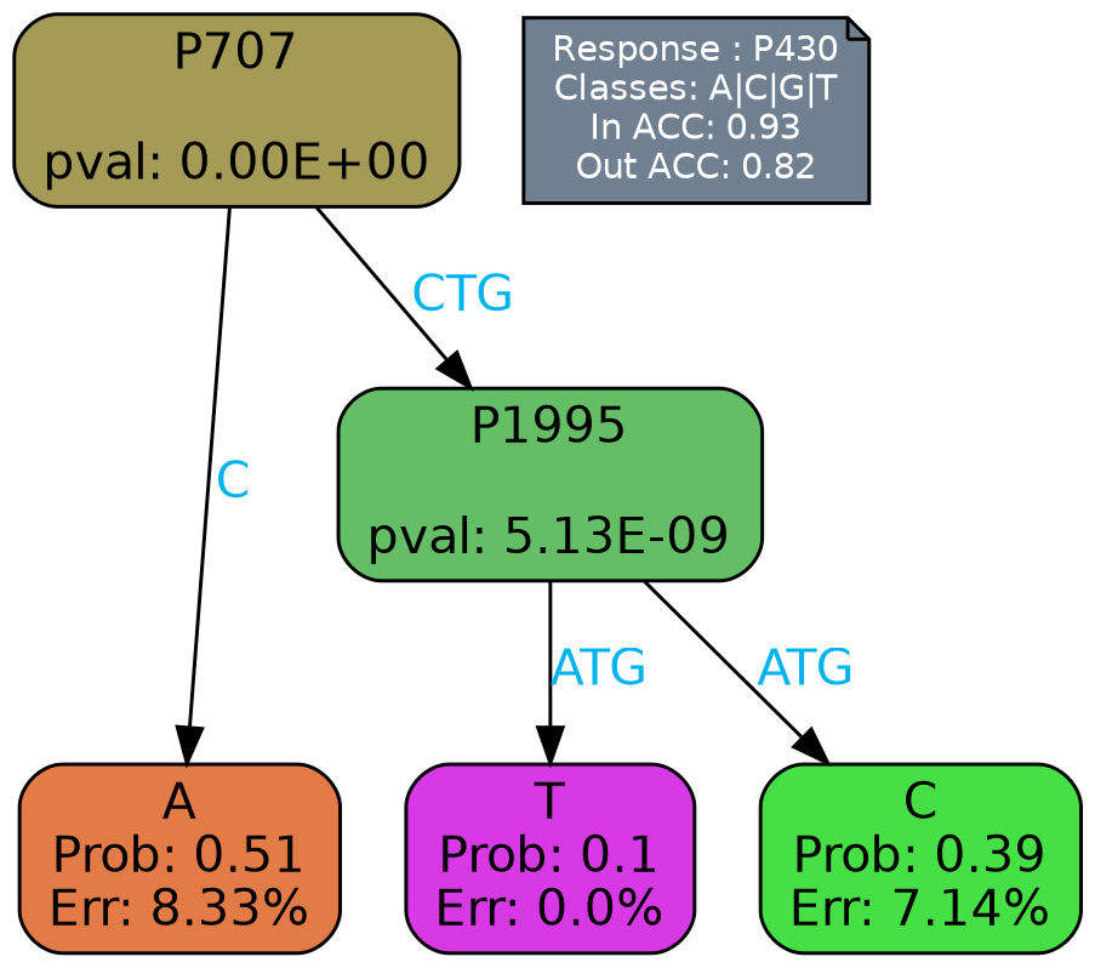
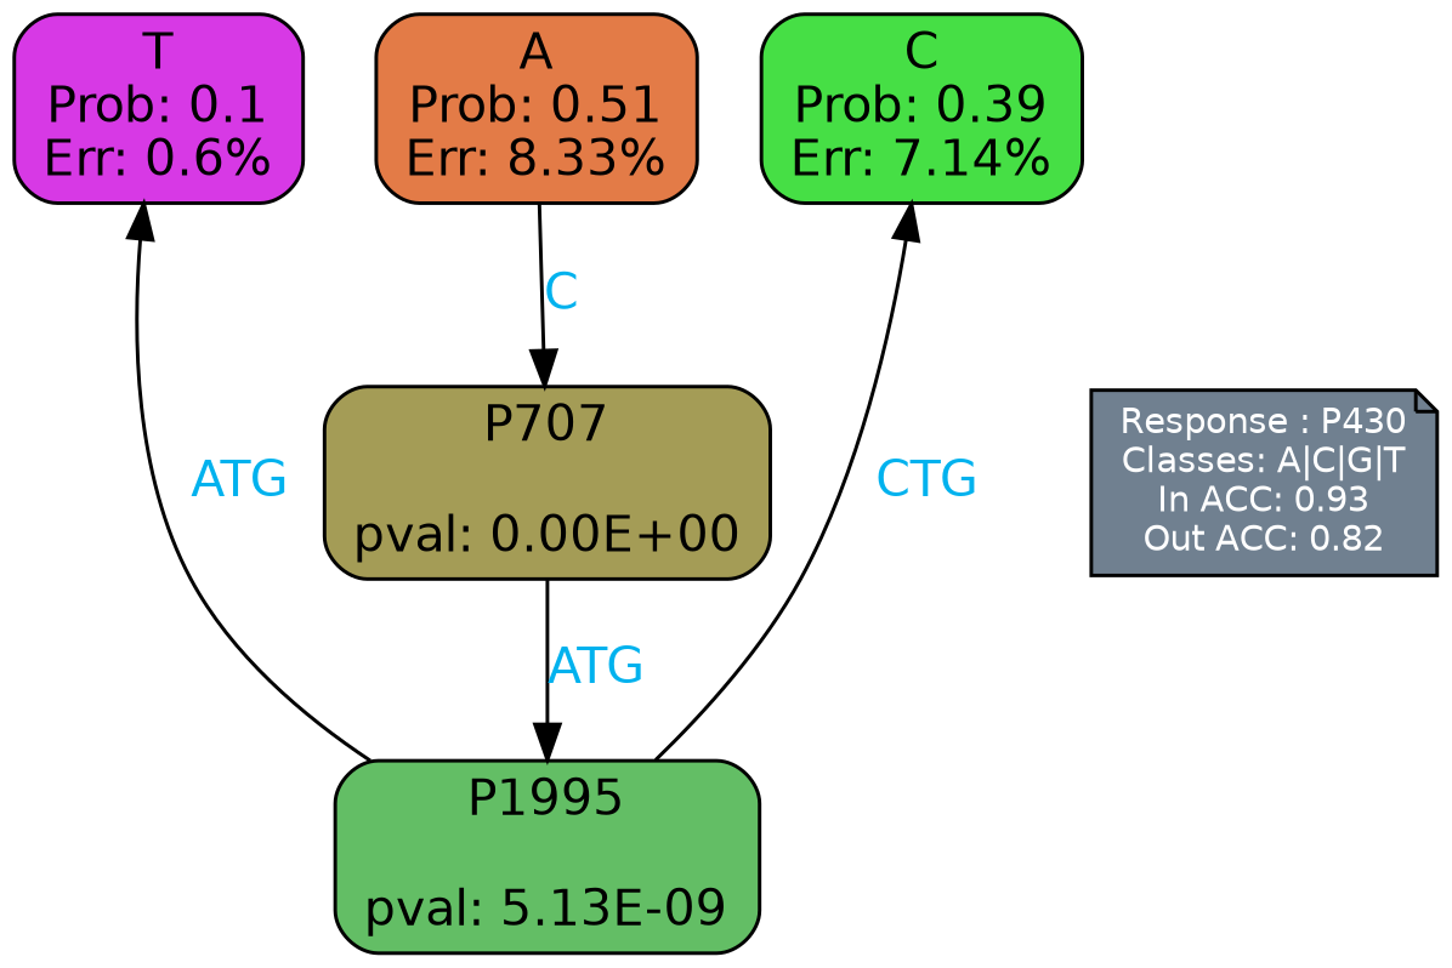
  digraph {
    ranksep=equally
    splines=polylines
    node [color=black fontname=helvetica shape=box style="filled, rounded"]
    edge [fontcolor=deepskyblue2 fontname=helvetica]
-   n1 [fillcolor="#d739e5" label="T\nProb: 0.1\nErr: 0.0%"]
+   n1 [fillcolor="#d739e5" label="T\nProb: 0.1\nErr: 0.6%"]
    n2 [fillcolor="#46df45" label="C\nProb: 0.39\nErr: 7.14%"]
    n3 [fillcolor="#e37b47" label="A\nProb: 0.51\nErr: 8.33%"]
    n4 [align=left fillcolor=slategray fontcolor=white fontsize=10 label="Response : P430\nClasses: A|C|G|T\nIn ACC: 0.93\nOut ACC: 0.82\n" shape=note style=filled]
    n5 [fillcolor="#a49c56" label="P707\n\npval: 0.00E+00"]
    n6 [fillcolor="#63be65" label="P1995\n\npval: 5.13E-09"]
    subgraph sub_1 {
      rank=same
      n1
      n2
      n3
    }
    subgraph sub_2 {
      rank=same
      n4
      n5
    }
-   n5 -> n3 [label=C]
-   n5 -> n6 [label=CTG]
+   n3 -> n5 [label=C]
+   n5 -> n6 [label=ATG]
    n6 -> n1 [label=ATG]
-   n6 -> n2 [label=ATG]
+   n6 -> n2 [label=CTG]
  }
